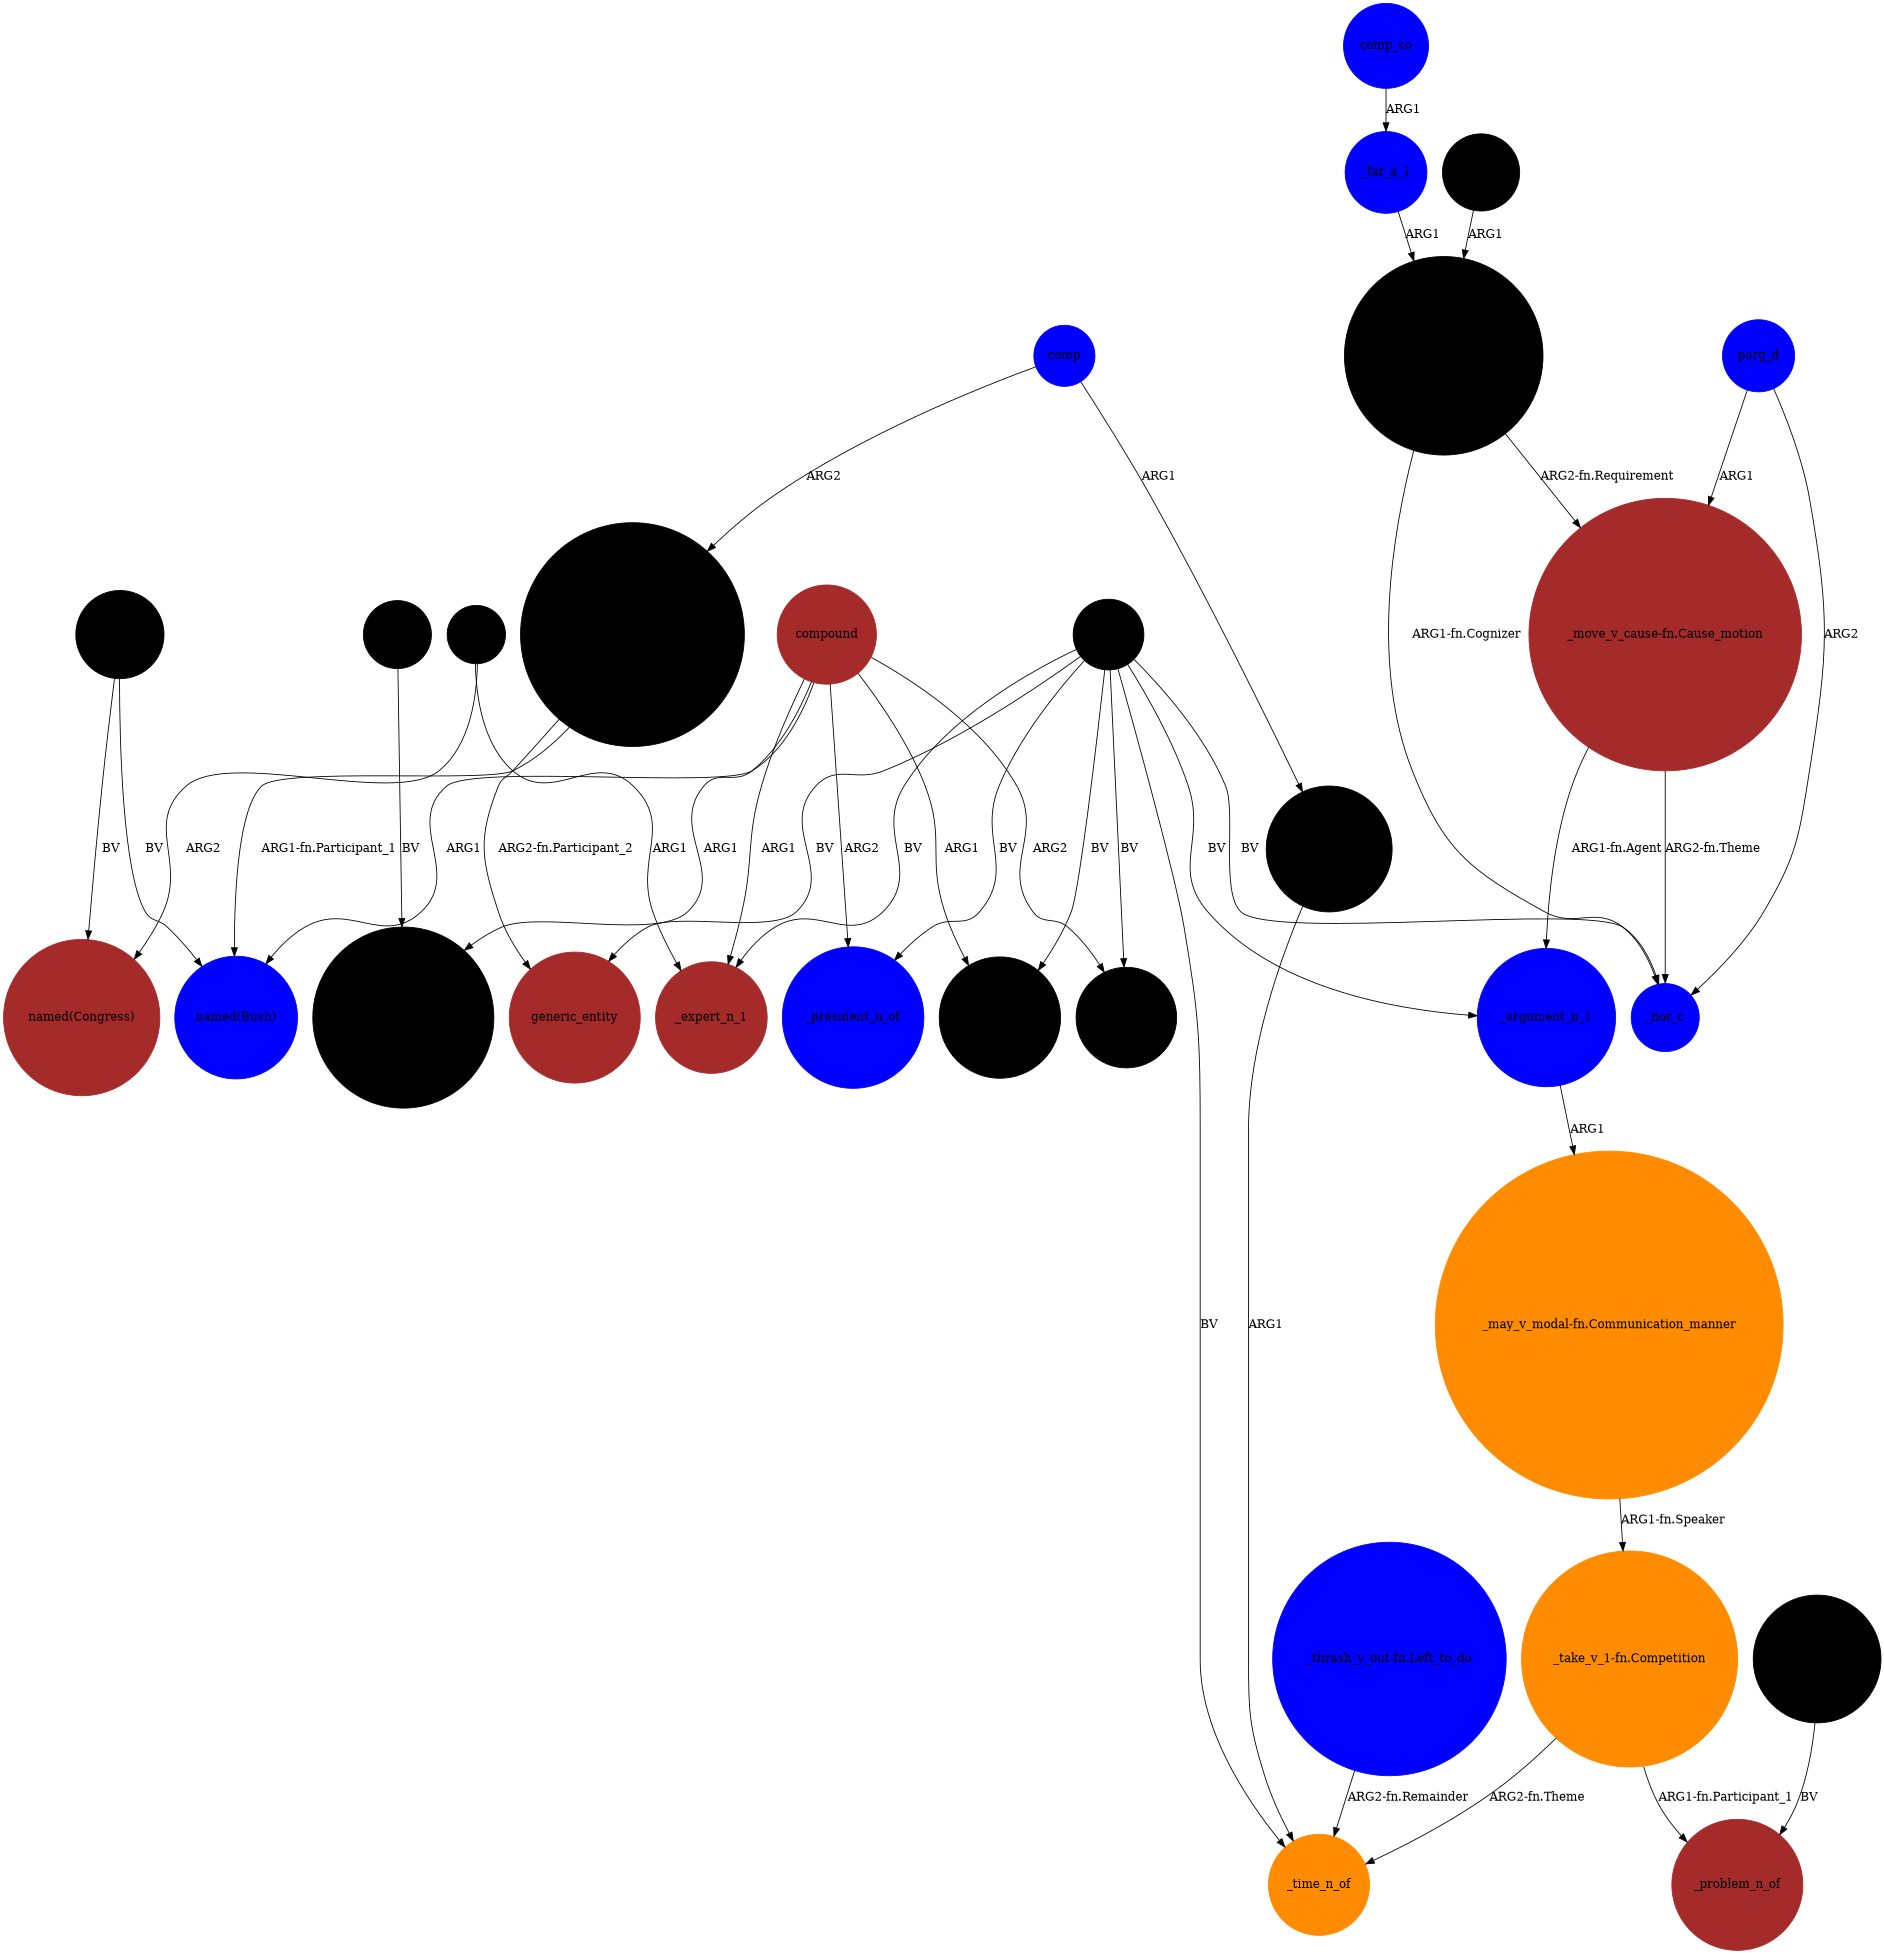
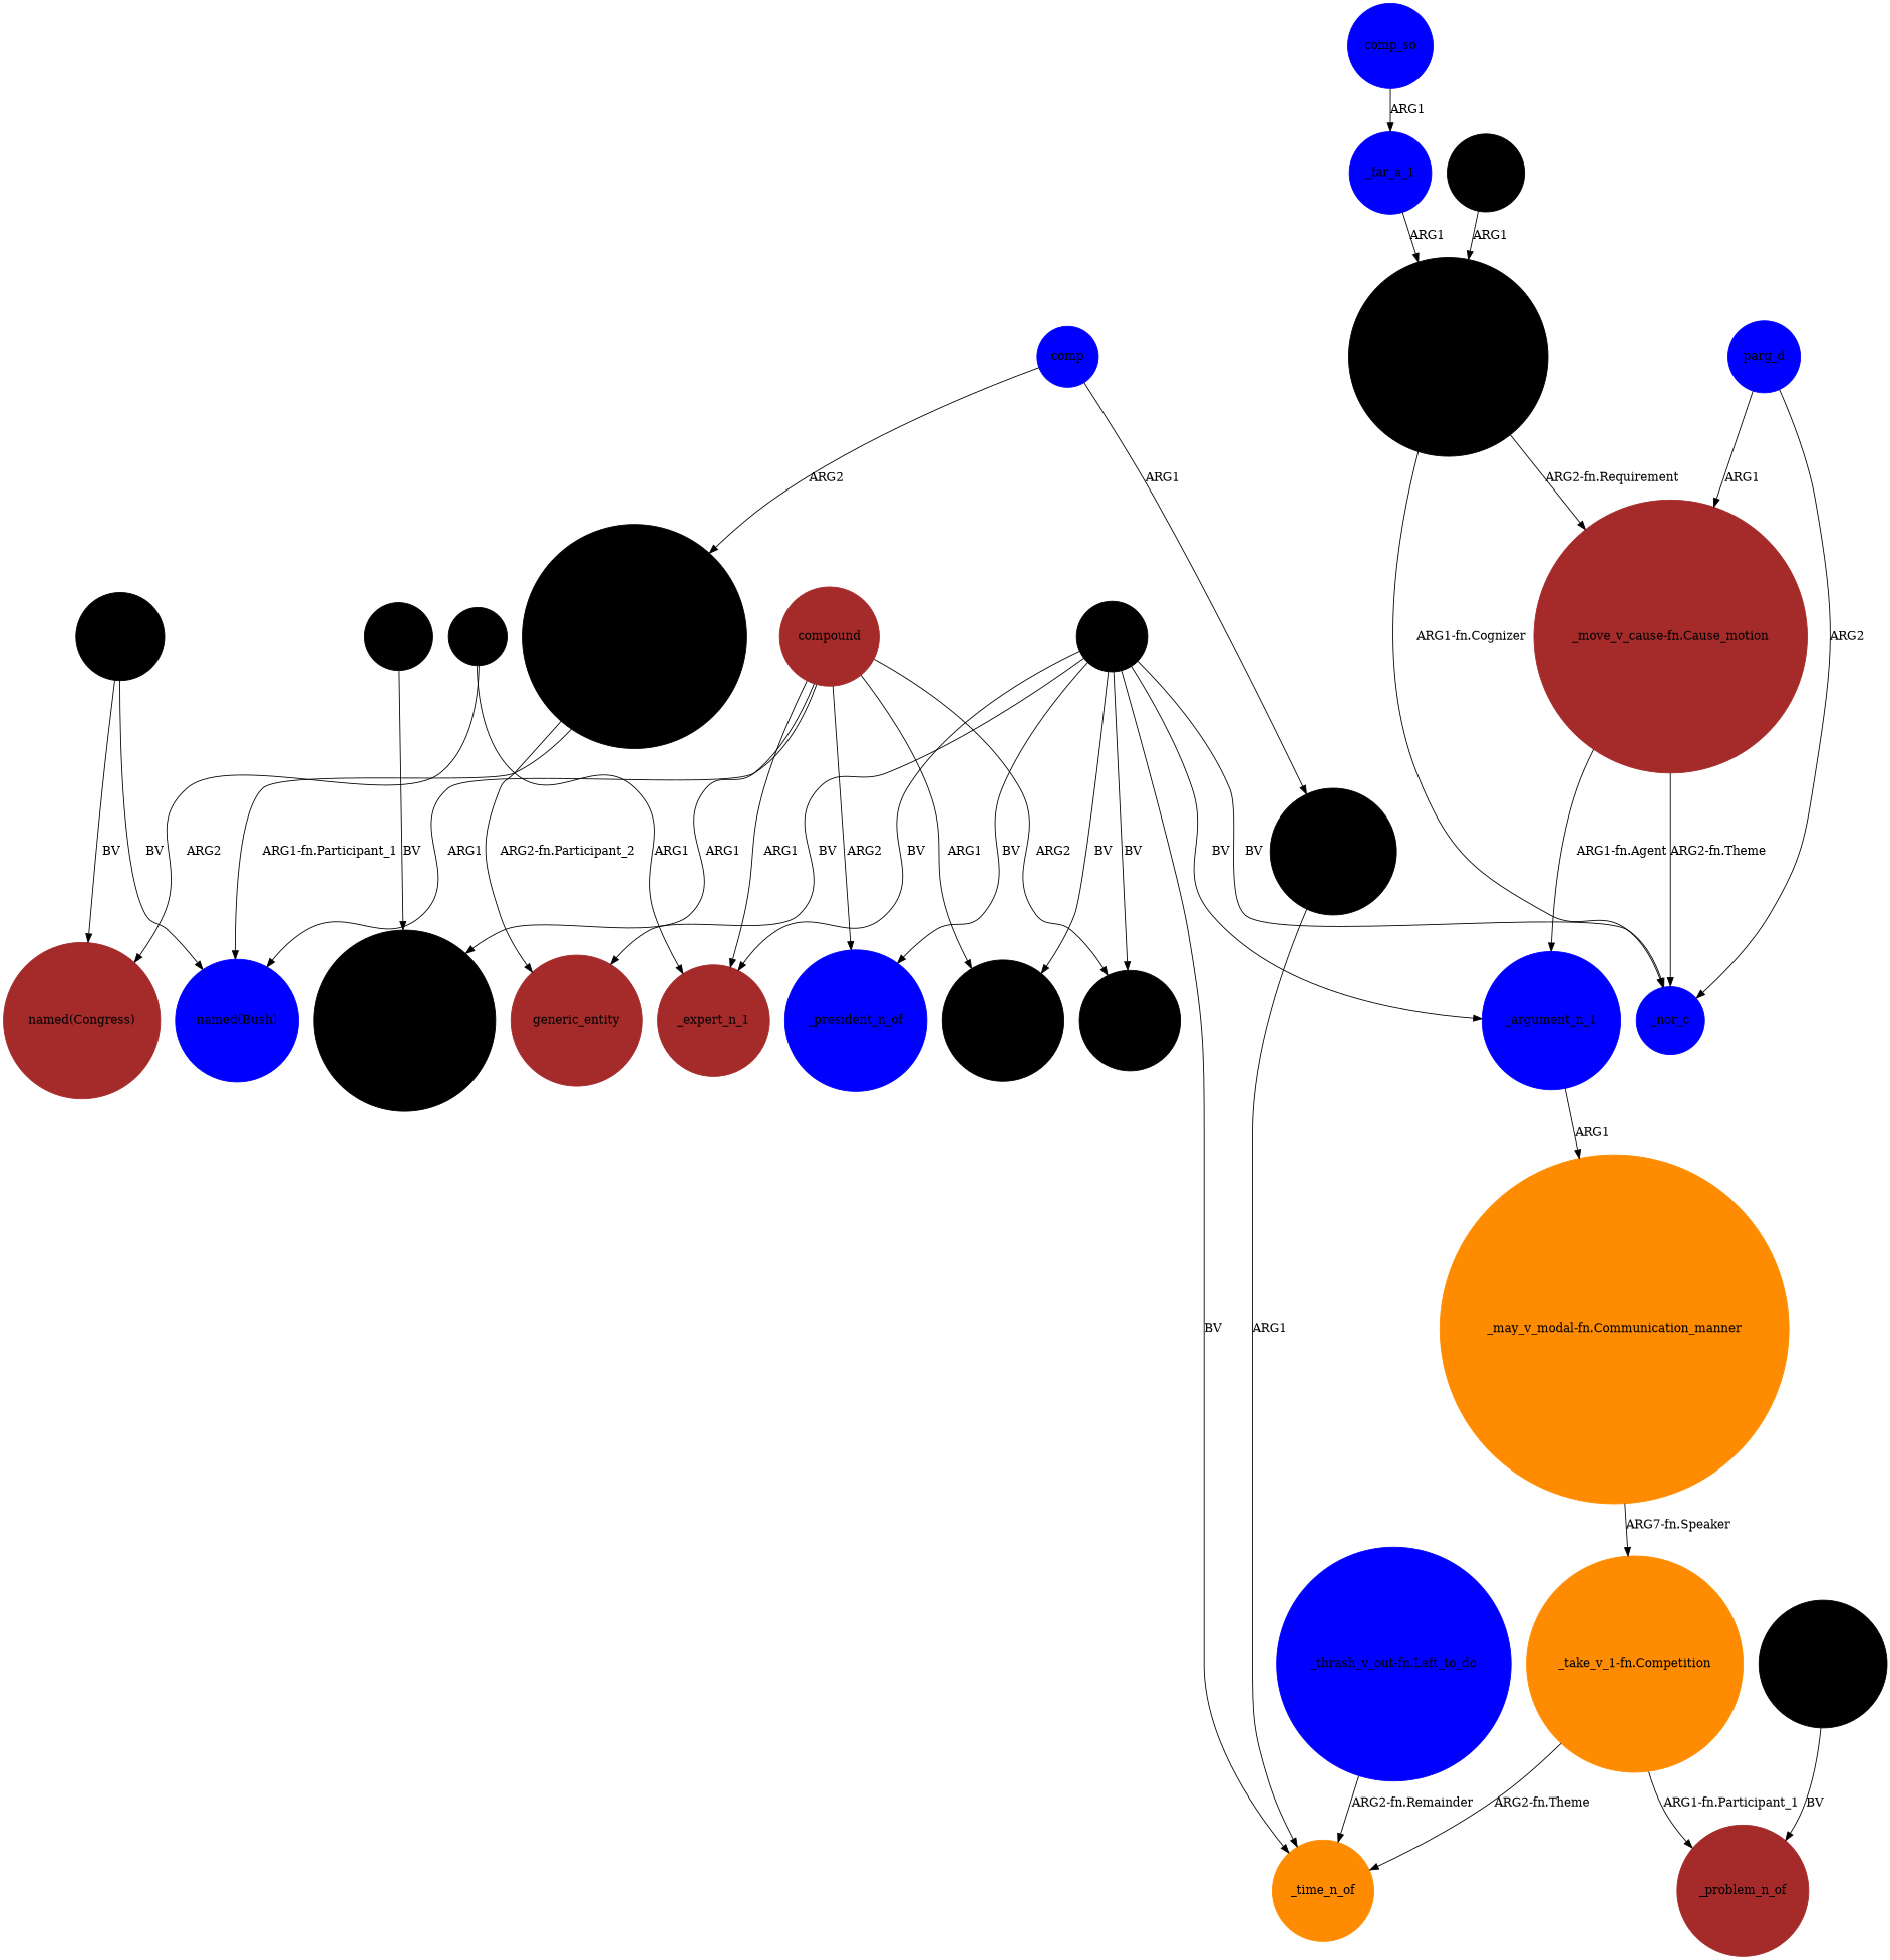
  digraph {
    node [color=black shape=circle style=filled]
    "named(Congress)" [color=brown]
    proper_q
    "named(Bush)" [color=blue]
    "_move_v_cause-fn.Cause_motion" [color=brown]
    "_seem_v_to-fn.Needing"
    _nor_c [color=blue]
    _argument_n_1 [color=blue]
    "_may_v_modal-fn.Communication_manner" [color=darkorange]
    "_take_v_1-fn.Competition" [color=darkorange]
    _time_n_of [color=darkorange]
    _problem_n_of [color=brown]
    udef_q
    _control_n_of
    _president_n_of [color=blue]
    _expert_n_1 [color=brown]
    generic_entity [color=brown]
    _arms_n_1
    compound [color=brown]
    _administration_n_of
    parg_d [color=blue]
    comp_so [color=blue]
    _far_a_1 [color=blue]
    comp [color=blue]
    "_allow_v_1-fn.Competition"
    "much-many_a"
    "_thrash_v_out-fn.Left_to_do" [color=blue]
    _these_q_dem
    _in_p
    focus_d
    _the_q
    proper_q -> "named(Congress)" [label=BV]
    proper_q -> "named(Bush)" [label=BV]
    "_move_v_cause-fn.Cause_motion" -> _nor_c [label="ARG2-fn.Theme"]
    "_move_v_cause-fn.Cause_motion" -> _argument_n_1 [label="ARG1-fn.Agent"]
    "_seem_v_to-fn.Needing" -> "_move_v_cause-fn.Cause_motion" [label="ARG2-fn.Requirement"]
    "_seem_v_to-fn.Needing" -> _nor_c [label="ARG1-fn.Cognizer"]
    _argument_n_1 -> "_may_v_modal-fn.Communication_manner" [label=ARG1]
-   "_may_v_modal-fn.Communication_manner" -> "_take_v_1-fn.Competition" [label="ARG1-fn.Speaker"]
+   "_may_v_modal-fn.Communication_manner" -> "_take_v_1-fn.Competition" [label="ARG7-fn.Speaker"]
    "_take_v_1-fn.Competition" -> _time_n_of [label="ARG2-fn.Theme"]
    "_take_v_1-fn.Competition" -> _problem_n_of [label="ARG1-fn.Participant_1"]
    udef_q -> _nor_c [label=BV]
    udef_q -> _argument_n_1 [label=BV]
    udef_q -> _time_n_of [label=BV]
    udef_q -> _control_n_of [label=BV]
    udef_q -> _president_n_of [label=BV]
    udef_q -> _expert_n_1 [label=BV]
    udef_q -> generic_entity [label=BV]
    udef_q -> _arms_n_1 [label=BV]
    compound -> "named(Bush)" [label=ARG1]
    compound -> _control_n_of [label=ARG1]
    compound -> _president_n_of [label=ARG2]
    compound -> _expert_n_1 [label=ARG1]
    compound -> _arms_n_1 [label=ARG2]
    compound -> _administration_n_of [label=ARG1]
    parg_d -> "_move_v_cause-fn.Cause_motion" [label=ARG1]
    parg_d -> _nor_c [label=ARG2]
    comp_so -> _far_a_1 [label=ARG1]
    _far_a_1 -> "_seem_v_to-fn.Needing" [label=ARG1]
    comp -> "_allow_v_1-fn.Competition" [label=ARG2]
    comp -> "much-many_a" [label=ARG1]
    "_allow_v_1-fn.Competition" -> "named(Bush)" [label="ARG1-fn.Participant_1"]
    "_allow_v_1-fn.Competition" -> generic_entity [label="ARG2-fn.Participant_2"]
    "much-many_a" -> _time_n_of [label=ARG1]
    "_thrash_v_out-fn.Left_to_do" -> _time_n_of [label="ARG2-fn.Remainder"]
    _these_q_dem -> _problem_n_of [label=BV]
    _in_p -> "named(Congress)" [label=ARG2]
    _in_p -> _expert_n_1 [label=ARG1]
    focus_d -> "_seem_v_to-fn.Needing" [label=ARG1]
    _the_q -> _administration_n_of [label=BV]
  }
